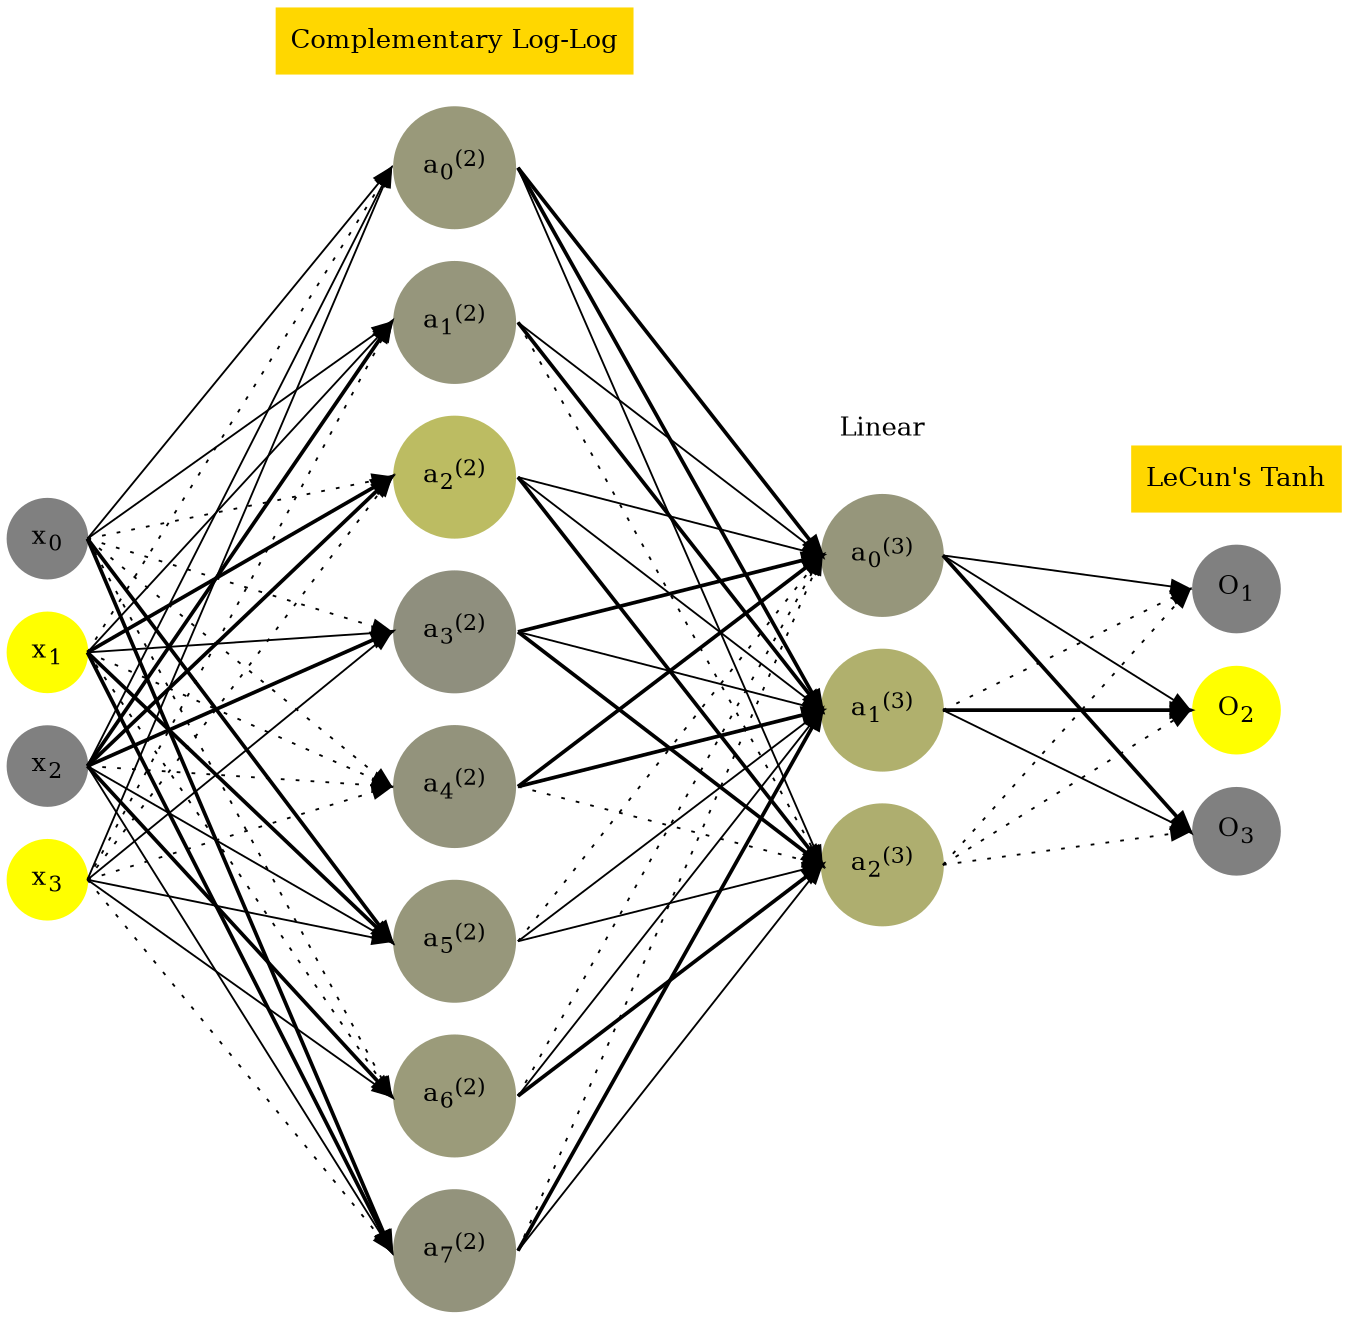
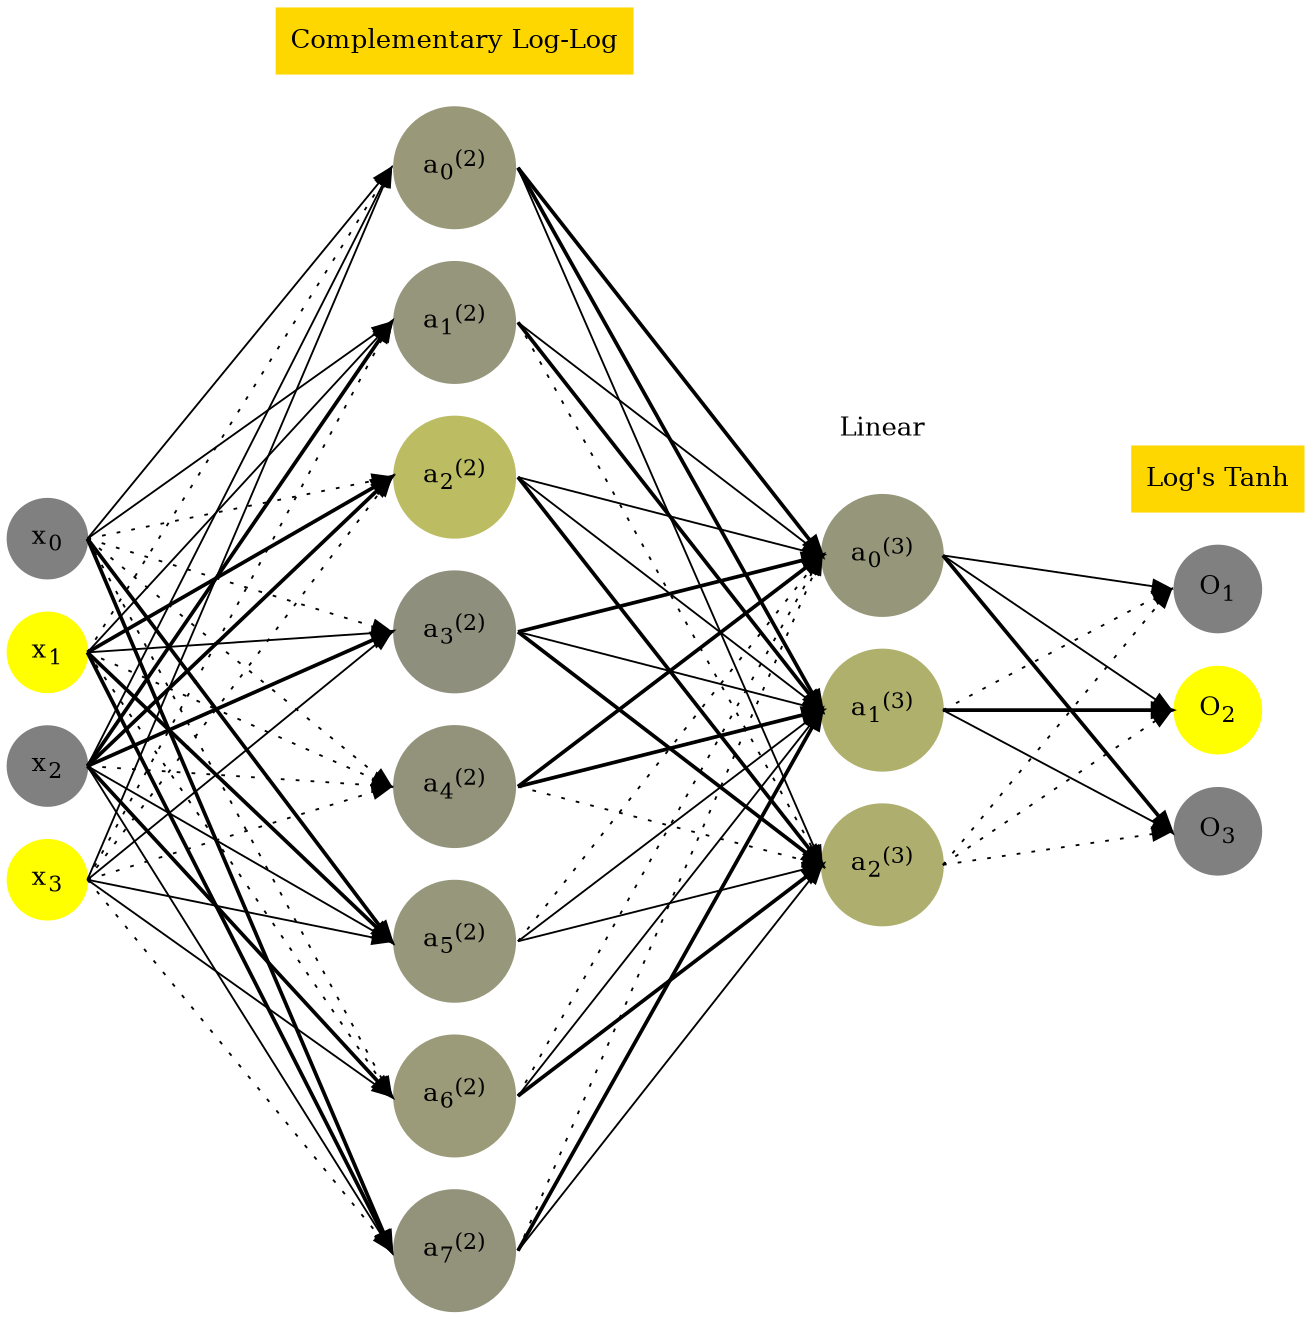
  digraph {
    rankdir=LR
    ranksep=1.4
    splines=false
    node [color="0.1667, 0.0, 0.5" fillcolor="0.1667, 0.0, 0.5" shape=circle style=filled]
    edge [headport=w style=solid tailport=e]
    n1 [label=<x<sub>0</sub>>]
    n2 [color="0.1667, 1.0, 1.0" fillcolor="0.1667, 1.0, 1.0" label=<x<sub>1</sub>>]
    n3 [label=<x<sub>2</sub>>]
    n4 [color="0.1667, 1.0, 1.0" fillcolor="0.1667, 1.0, 1.0" label=<x<sub>3</sub>>]
    n5 [color="0.1667, 0.198276, 0.599138" fillcolor="0.1667, 0.198276, 0.599138" label=<a<sub>0</sub><sup>(2)</sup>>]
    n6 [color="0.1667, 0.176646, 0.588323" fillcolor="0.1667, 0.176646, 0.588323" label=<a<sub>1</sub><sup>(2)</sup>>]
    n7 [color="0.1667, 0.476375, 0.738188" fillcolor="0.1667, 0.476375, 0.738188" label=<a<sub>2</sub><sup>(2)</sup>>]
    n8 [color="0.1667, 0.121440, 0.560720" fillcolor="0.1667, 0.121440, 0.560720" label=<a<sub>3</sub><sup>(2)</sup>>]
    n9 [color="0.1667, 0.156113, 0.578056" fillcolor="0.1667, 0.156113, 0.578056" label=<a<sub>4</sub><sup>(2)</sup>>]
    n10 [color="0.1667, 0.186616, 0.593308" fillcolor="0.1667, 0.186616, 0.593308" label=<a<sub>5</sub><sup>(2)</sup>>]
    n11 [color="0.1667, 0.213688, 0.606844" fillcolor="0.1667, 0.213688, 0.606844" label=<a<sub>6</sub><sup>(2)</sup>>]
    n12 [color="0.1667, 0.153655, 0.576827" fillcolor="0.1667, 0.153655, 0.576827" label=<a<sub>7</sub><sup>(2)</sup>>]
    n13 [color="0.1667, 0.179673, 0.589836" fillcolor="0.1667, 0.179673, 0.589836" label=<a<sub>0</sub><sup>(3)</sup>>]
    n14 [color="0.1667, 0.376108, 0.688054" fillcolor="0.1667, 0.376108, 0.688054" label=<a<sub>1</sub><sup>(3)</sup>>]
    n15 [color="0.1667, 0.360561, 0.680281" fillcolor="0.1667, 0.360561, 0.680281" label=<a<sub>2</sub><sup>(3)</sup>>]
    n16 [label=<O<sub>1</sub>>]
    n17 [color="0.1667, 1.0, 1.0" fillcolor="0.1667, 1.0, 1.0" label=<O<sub>2</sub>>]
    n18 [label=<O<sub>3</sub>>]
    n19 [label="Complementary Log-Log" shape=plaintext fillcolor=gold color=darkorange]
    n20 [label=Linear shape=plaintext fillcolor=white color=teal]
-   n21 [label="LeCun's Tanh" shape=plaintext fillcolor=gold color=darkorange]
+   n21 [label="Log's Tanh" shape=plaintext fillcolor=gold color=darkorange]
    subgraph sub_1 {
      n1
    }
    subgraph sub_2 {
      n2
    }
    subgraph sub_3 {
      n3
    }
    subgraph sub_4 {
      n4
    }
    subgraph sub_5 {
      n5
    }
    subgraph sub_6 {
      n6
    }
    subgraph sub_7 {
      n7
    }
    subgraph sub_8 {
      n8
    }
    subgraph sub_9 {
      n9
    }
    subgraph sub_10 {
      n10
    }
    subgraph sub_11 {
      n11
    }
    subgraph sub_12 {
      n12
    }
    subgraph sub_13 {
      n13
    }
    subgraph sub_14 {
      n14
    }
    subgraph sub_15 {
      n15
    }
    subgraph sub_16 {
      n16
    }
    subgraph sub_17 {
      n17
    }
    subgraph sub_18 {
      n18
    }
    subgraph sub_19 {
      rank=same
      n1
      n2
      n3
      n4
    }
    subgraph sub_20 {
      rank=same
      n5
      n6
      n7
      n8
      n9
      n10
      n11
      n12
    }
    subgraph sub_21 {
      rank=same
      n13
      n14
      n15
    }
    subgraph sub_22 {
      rank=same
      n16
      n17
      n18
    }
    subgraph sub_23 {
      rank=same
      n5
      n19
    }
    subgraph sub_24 {
      rank=same
      n13
      n20
    }
    subgraph sub_25 {
      rank=same
      n16
      n21
    }
    n1 -> n2 [style=invis]
    n1 -> n5
    n1 -> n6
    n1 -> n7 [style=dotted]
    n1 -> n8 [style=dotted]
    n1 -> n9 [style=dotted]
    n1 -> n10 [style=bold]
    n1 -> n11 [style=dotted]
    n1 -> n12 [style=bold]
    n2 -> n3 [style=invis]
    n2 -> n5 [style=dotted]
    n2 -> n6
    n2 -> n7 [style=bold]
    n2 -> n8
    n2 -> n9 [style=dotted]
    n2 -> n10 [style=bold]
    n2 -> n11 [style=dotted]
    n2 -> n12 [style=bold]
    n3 -> n4 [style=invis]
    n3 -> n5
    n3 -> n6 [style=bold]
    n3 -> n7 [style=bold]
    n3 -> n8 [style=bold]
    n3 -> n9 [style=dotted]
    n3 -> n10
    n3 -> n11 [style=bold]
    n3 -> n12
    n4 -> n5
    n4 -> n6 [style=dotted]
    n4 -> n7 [style=dotted]
    n4 -> n8
    n4 -> n9 [style=dotted]
    n4 -> n10
    n4 -> n11
    n4 -> n12 [style=dotted]
    n5 -> n6 [style=invis]
    n5 -> n13 [style=bold]
    n5 -> n14 [style=bold]
    n5 -> n15
    n6 -> n7 [style=invis]
    n6 -> n13
    n6 -> n14 [style=bold]
    n6 -> n15 [style=dotted]
    n7 -> n8 [style=invis]
    n7 -> n13
    n7 -> n14
    n7 -> n15 [style=bold]
    n8 -> n9 [style=invis]
    n8 -> n13 [style=bold]
    n8 -> n14
    n8 -> n15 [style=bold]
    n9 -> n10 [style=invis]
    n9 -> n13 [style=bold]
    n9 -> n14 [style=bold]
    n9 -> n15 [style=dotted]
    n10 -> n11 [style=invis]
    n10 -> n13 [style=dotted]
    n10 -> n14
    n10 -> n15
    n11 -> n12 [style=invis]
    n11 -> n13 [style=dotted]
    n11 -> n14
    n11 -> n15 [style=bold]
    n12 -> n13 [style=dotted]
    n12 -> n14 [style=bold]
    n12 -> n15
    n13 -> n14 [style=invis]
    n13 -> n16
    n13 -> n17
    n13 -> n18 [style=bold]
    n14 -> n15 [style=invis]
    n14 -> n16 [style=dotted]
    n14 -> n17 [style=bold]
    n14 -> n18
    n15 -> n16 [style=dotted]
    n15 -> n17 [style=dotted]
    n15 -> n18 [style=dotted]
    n16 -> n17 [style=invis]
    n17 -> n18 [style=invis]
    n19 -> n5 [style=invis]
    n20 -> n13 [style=invis]
    n21 -> n16 [style=invis]
  }
